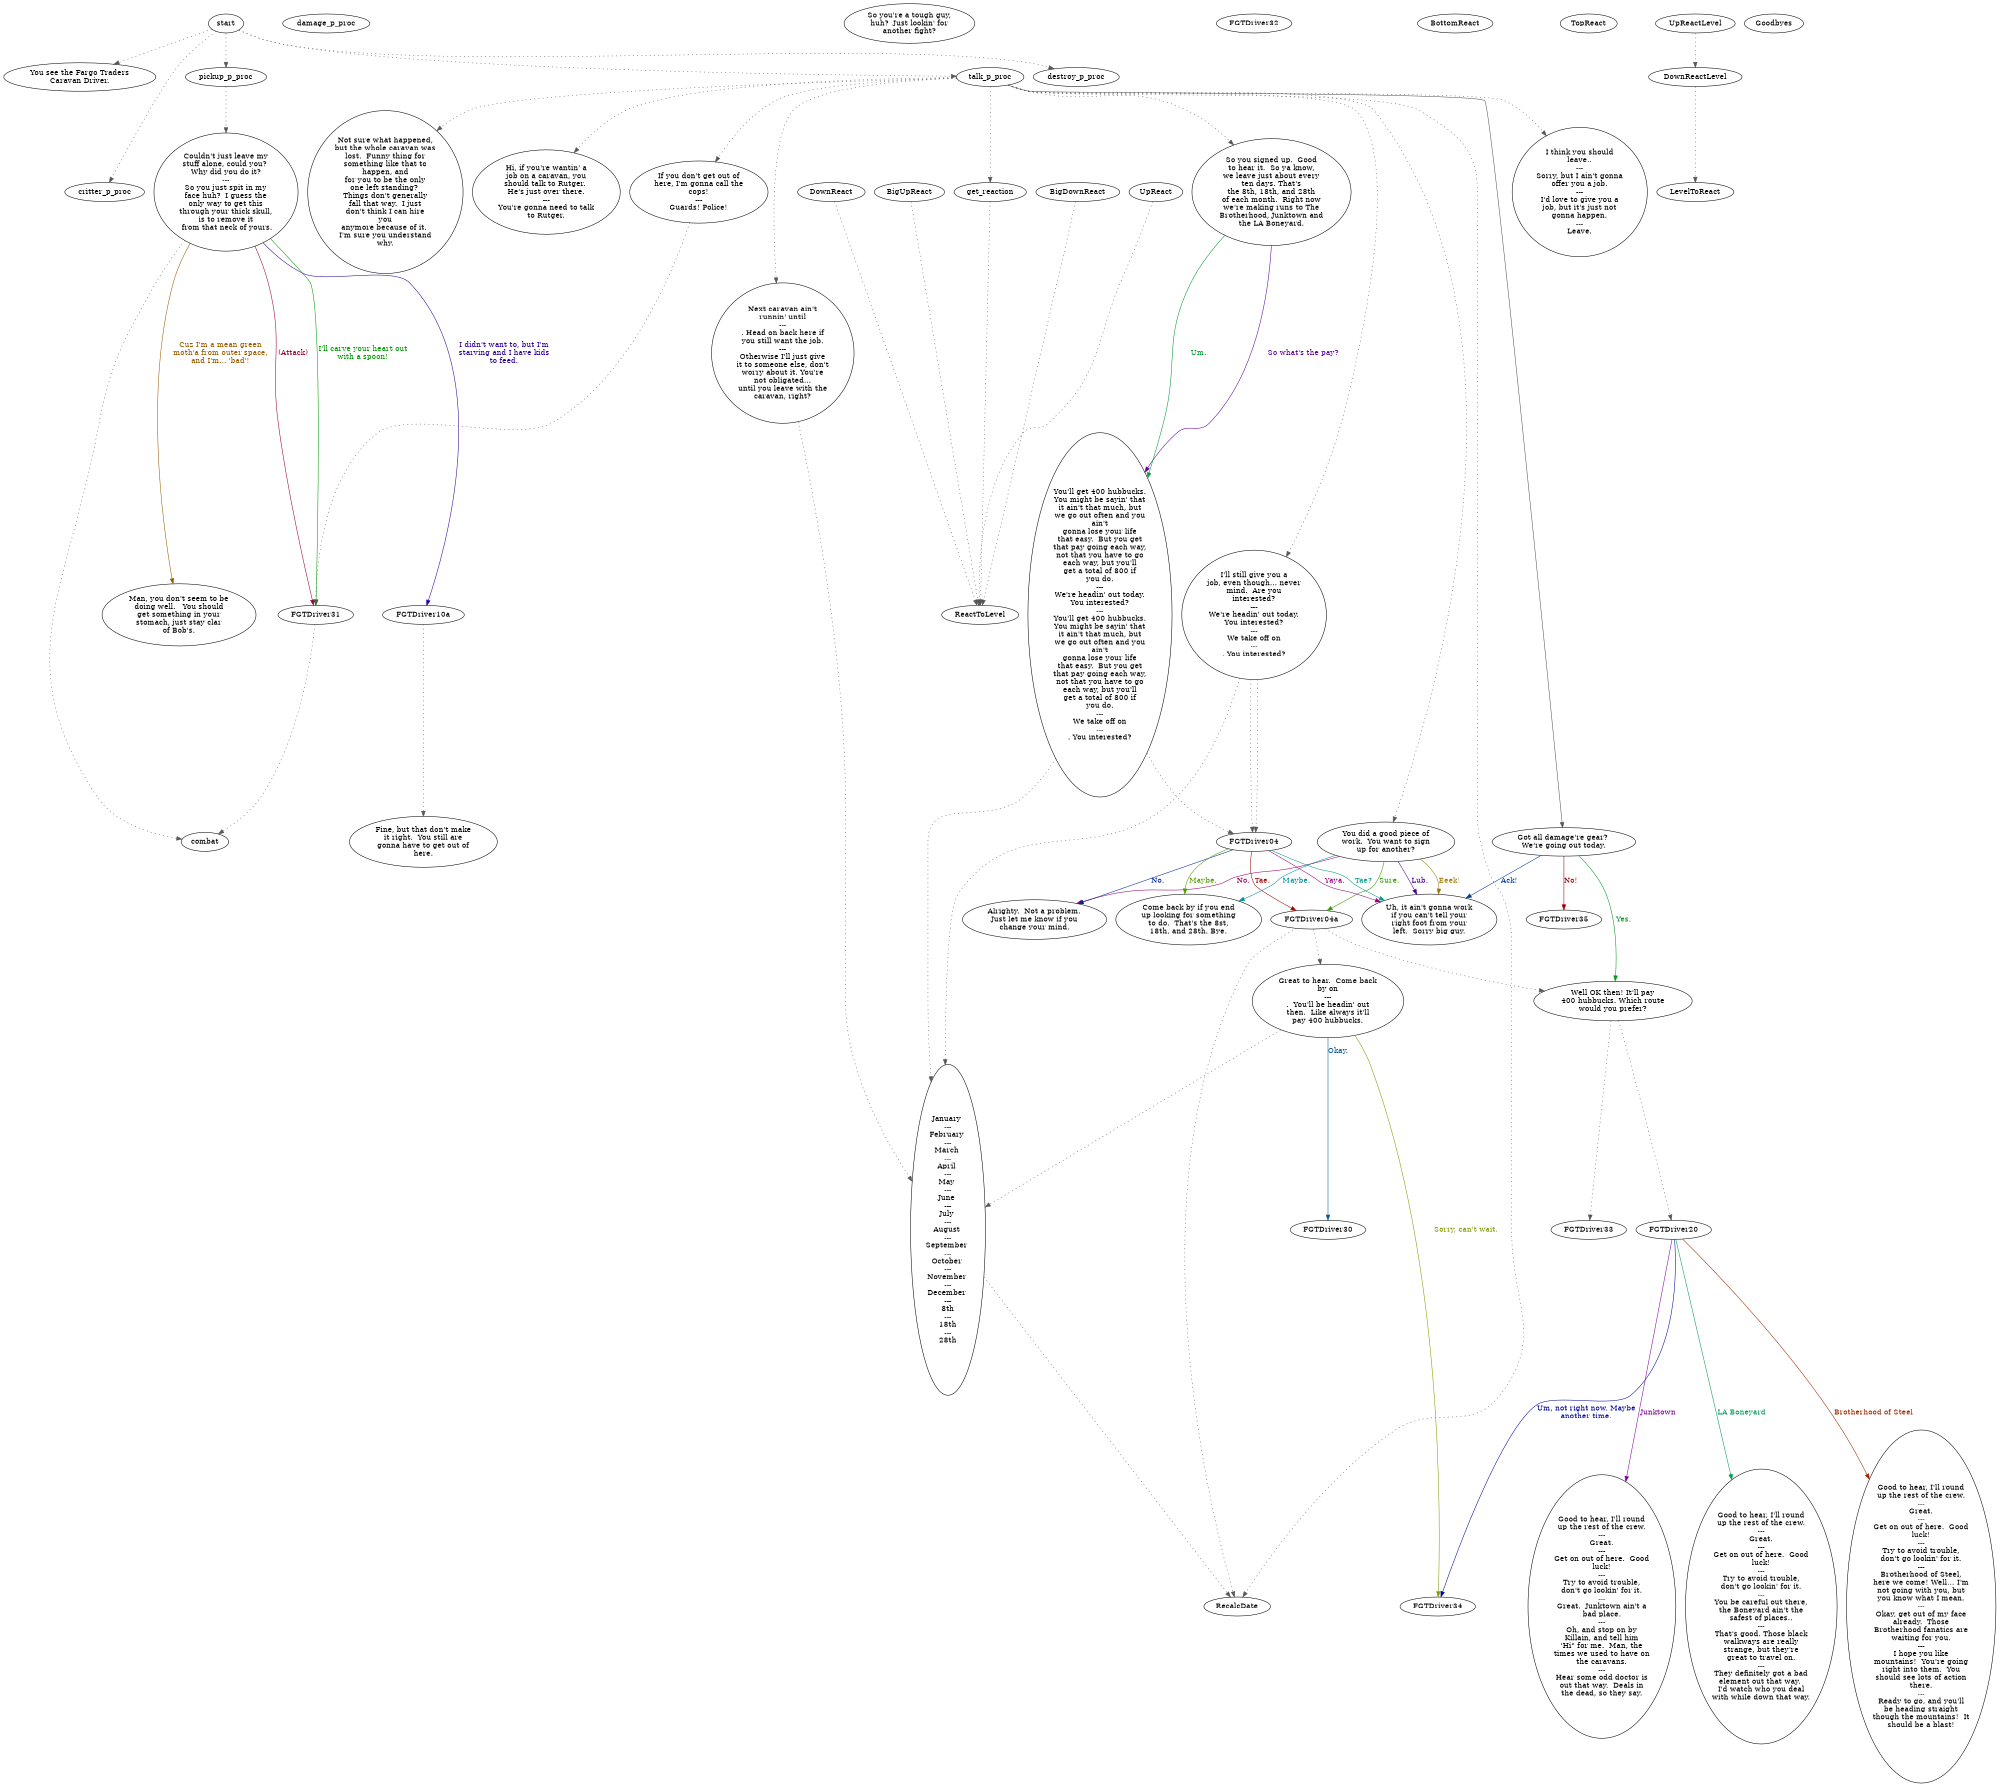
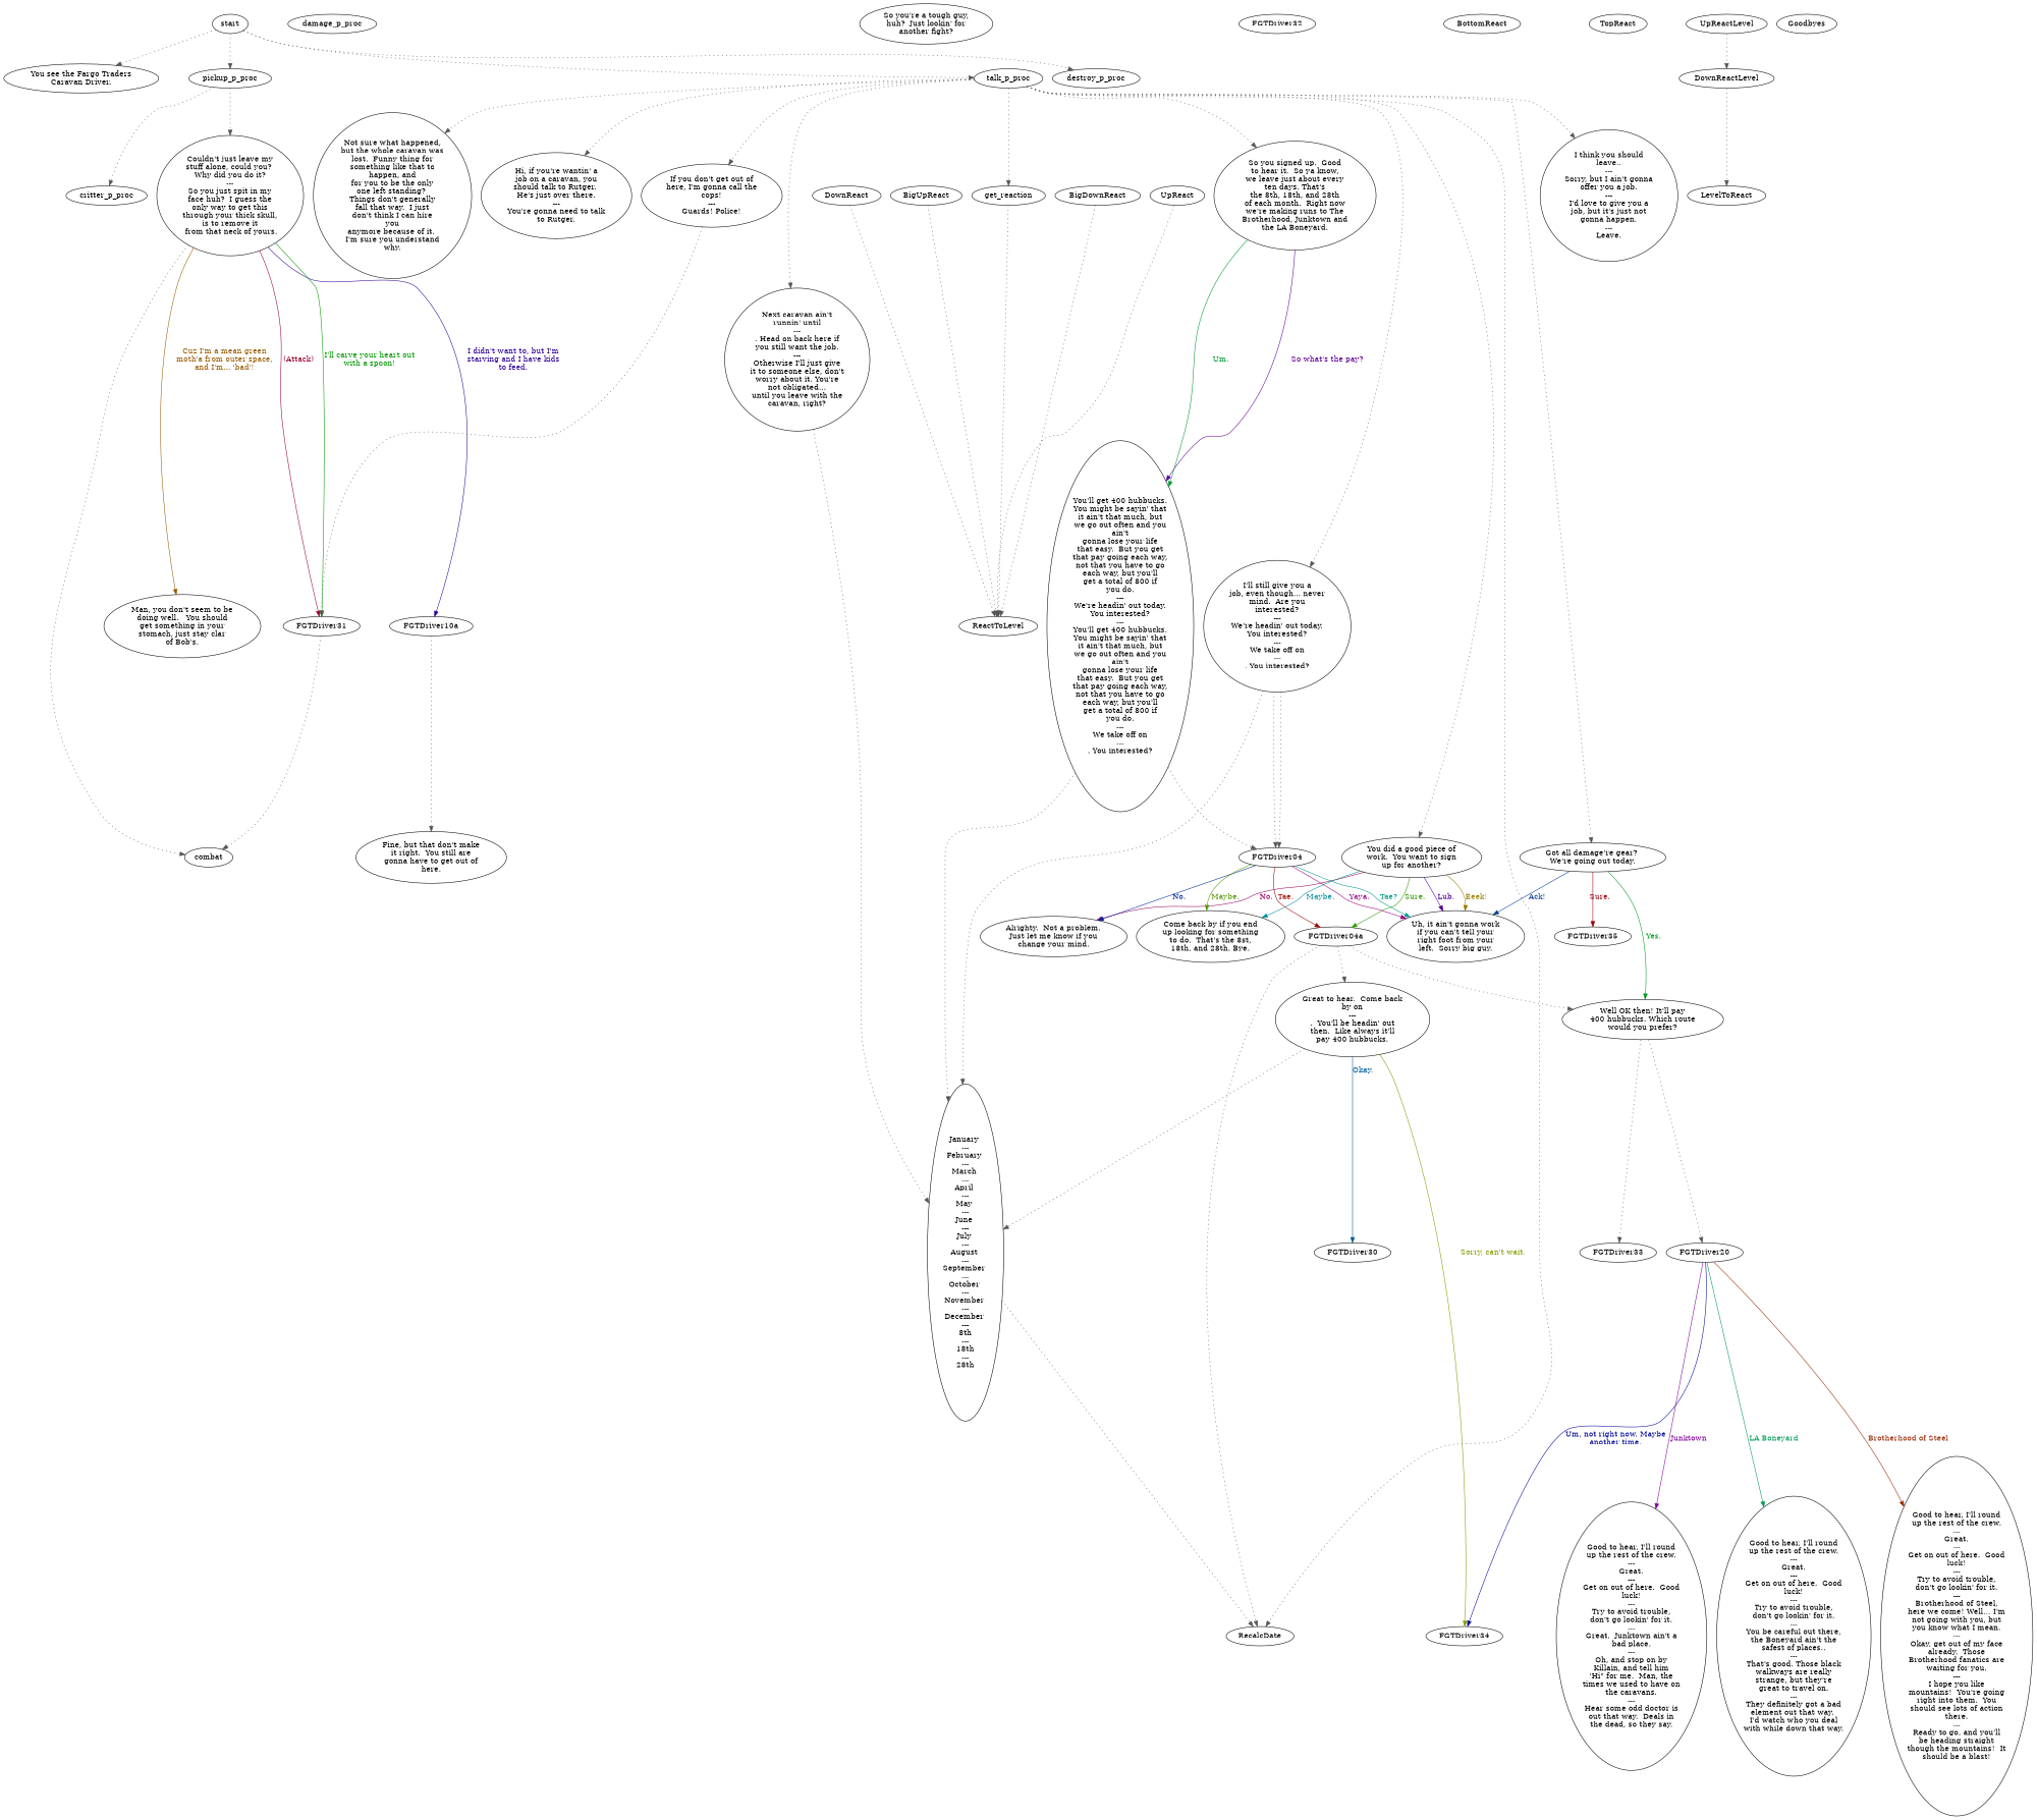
  digraph {
    node [color="#000000" fillcolor="#FFFFFF" style=filled]
    edge [color="#555555" style=dotted]
    n1 [label="You see the Fargo Traders\nCaravan Driver."]
    start
    pickup_p_proc
    talk_p_proc
    critter_p_proc
    destroy_p_proc
    n7 [label="Couldn't just leave my\nstuff alone, could you? \nWhy did you do it?\n---\nSo you just spit in my\nface huh?  I guess the\nonly way to get this\nthrough your thick skull,\nis to remove it\n from that neck of yours."]
    get_reaction
    RecalcDate
    n10 [label="If you don't get out of\nhere, I'm gonna call the\ncops!\n---\nGuards! Police!"]
    n11 [label="I think you should\nleave..\n---\nSorry, but I ain't gonna\noffer you a job.\n---\nI'd love to give you a\njob, but it's just not\ngonna happen.\n---\nLeave."]
    n12 [label="Not sure what happened,\nbut the whole caravan was\nlost.  Funny thing for\nsomething like that to\nhappen, and\nfor you to be the only\none left standing? \nThings don't generally\nfall that way.  I just\ndon't think I can hire\nyou\nanymore because of it. \nI'm sure you understand\nwhy."]
    n13 [label="You did a good piece of\nwork.  You want to sign\nup for another?"]
    n14 [label="Hi, if you're wantin' a\njob on a caravan, you\nshould talk to Rutger. \nHe's just over there.\n---\nYou're gonna need to talk\nto Rutger."]
    n15 [label="So you signed up.  Good\nto hear it.  So ya know,\nwe leave just about every\nten days. That's\nthe 8th, 18th, and 28th\nof each month.  Right now\nwe're making runs to The\nBrotherhood, Junktown and\nthe LA Boneyard."]
    n16 [label="I'll still give you a\njob, even though... never\nmind.  Are you\ninterested?\n---\nWe're headin' out today.\nYou interested?\n---\n We take off on \n---\n. You interested?"]
    n17 [label="Got all damage're gear? \nWe're going out today."]
    n18 [label="Next caravan ain't\nrunnin' until\n---\n. Head on back here if\nyou still want the job.\n---\nOtherwise I'll just give\nit to someone else, don't\nworry about it. You're\nnot obligated...\nuntil you leave with the\ncaravan, right?"]
    combat
    n20 [label="Man, you don't seem to be\ndoing well.   You should\nget something in your\nstomach, just stay clar\nof Bob's."]
    FGTDriver10a
    FGTDriver31
    ReactToLevel
    FGTDriver04a
    n25 [label="Alrighty.  Not a problem.\nJust let me know if you\nchange your mind."]
    n26 [label="Come back by if you end\nup looking for something\nto do.  That's the 8st,\n18th, and 28th. Bye."]
    n27 [label="Uh, it ain't gonna work\nif you can't tell your\nright foot from your\nleft.  Sorry big guy."]
    n28 [label="You'll get 400 hubbucks.\nYou might be sayin' that\nit ain't that much, but\nwe go out often and you\nain't\ngonna lose your life\nthat easy.  But you get\nthat pay going each way,\nnot that you have to go\neach way, but you'll\nget a total of 800 if\nyou do.\n---\nWe're headin' out today.\nYou interested?\n---\nYou'll get 400 hubbucks.\nYou might be sayin' that\nit ain't that much, but\nwe go out often and you\nain't\ngonna lose your life\nthat easy.  But you get\nthat pay going each way,\nnot that you have to go\neach way, but you'll\nget a total of 800 if\nyou do.\n---\n We take off on \n---\n. You interested?"]
    n29 [label="January \n---\nFebruary \n---\nMarch \n---\nApril \n---\nMay \n---\nJune \n---\nJuly \n---\nAugust \n---\nSeptember \n---\nOctober \n---\nNovember \n---\nDecember \n---\n8th\n---\n18th\n---\n28th"]
    FGTDriver04
    n31 [label="Well OK then! It'll pay\n400 hubbucks. Which route\nwould you prefer?"]
    FGTDriver35
    n33 [label="Fine, but that don't make\nit right.  You still are\ngonna have to get out of\nhere."]
    n34 [label="Great to hear.  Come back\nby on\n---\n.  You'll be headin' out\nthen.  Like always it'll\npay 400 hubbucks."]
    FGTDriver33
    FGTDriver20
    damage_p_proc
    FGTDriver30
    FGTDriver34
    n40 [label="Good to hear, I'll round\nup the rest of the crew.\n---\nGreat.\n---\nGet on out of here.  Good\nluck!\n---\nTry to avoid trouble,\ndon't go lookin' for it.\n---\nGreat.  Junktown ain't a\nbad place.\n---\nOh, and stop on by\nKillain, and tell him\n'Hi\" for me.  Man, the\ntimes we used to have on\nthe caravans.\n---\nHear some odd doctor is\nout that way.  Deals in\nthe dead, so they say."]
    n41 [label="Good to hear, I'll round\nup the rest of the crew.\n---\nGreat.\n---\nGet on out of here.  Good\nluck!\n---\nTry to avoid trouble,\ndon't go lookin' for it.\n---\nYou be careful out there,\nthe Boneyard ain't the\nsafest of places..\n---\nThat's good. Those black\nwalkways are really\nstrange, but they're\ngreat to travel on.\n---\nThey definitely got a bad\nelement out that way. \nI'd watch who you deal\nwith while down that way."]
    n42 [label="Good to hear, I'll round\nup the rest of the crew.\n---\nGreat.\n---\nGet on out of here.  Good\nluck!\n---\nTry to avoid trouble,\ndon't go lookin' for it.\n---\nBrotherhood of Steel,\nhere we come! Well… I'm\nnot going with you, but\nyou know what I mean.\n---\nOkay, get out of my face\nalready.  Those\nBrotherhood fanatics are\nwaiting for you.\n---\nI hope you like\nmountains!  You're going\nright into them.  You\nshould see lots of action\nthere.\n---\nReady to go, and you'll\nbe heading straight\nthough the mountains!  It\nshould be a blast!"]
    n43 [label="So you're a tough guy,\nhuh?  Just lookin' for\nanother fight?"]
    FGTDriver32
    UpReact
    DownReact
    BottomReact
    TopReact
    BigUpReact
    BigDownReact
    UpReactLevel
    DownReactLevel
    LevelToReact
    Goodbyes
    start -> n1
    start -> pickup_p_proc
    start -> talk_p_proc
-   start -> critter_p_proc
+   pickup_p_proc -> critter_p_proc
    start -> destroy_p_proc
    pickup_p_proc -> n7
    talk_p_proc -> get_reaction
    talk_p_proc -> RecalcDate
    talk_p_proc -> n10
    talk_p_proc -> n11
    talk_p_proc -> n12
    talk_p_proc -> n13
    talk_p_proc -> n14
    talk_p_proc -> n15
    talk_p_proc -> n16
-   talk_p_proc -> n17 [style=solid]
+   talk_p_proc -> n17
    talk_p_proc -> n18
    n7 -> combat
    n7 -> n20 [color="#995A00" fontcolor="#995A00" label="Cuz I'm a mean green\nmoth'a from outer space,\nand I'm... 'bad'!" style=""]
    n7 -> FGTDriver10a [color="#2D0099" fontcolor="#2D0099" label="I didn't want to, but I'm\nstarving and I have kids\nto feed." style=""]
    n7 -> FGTDriver31 [color="#009901" fontcolor="#009901" label="I'll carve your heart out\nwith a spoon!" style=""]
    n7 -> FGTDriver31 [color="#99002C" fontcolor="#99002C" label="(Attack)" style=""]
    get_reaction -> ReactToLevel
    n10 -> FGTDriver31
    n13 -> FGTDriver04a [color="#329900" fontcolor="#329900" label="Sure." style=""]
    n13 -> n25 [color="#99005F" fontcolor="#99005F" label="No." style=""]
    n13 -> n26 [color="#008C99" fontcolor="#008C99" label="Maybe." style=""]
    n13 -> n27 [color="#997A00" fontcolor="#997A00" label="Eeek!" style=""]
    n13 -> n27 [color="#4D0099" fontcolor="#4D0099" label="Lub." style=""]
    n15 -> n28 [color="#610099" fontcolor="#610099" label="So what's the pay?" style=""]
    n15 -> n28 [color="#009934" fontcolor="#009934" label="Um." style=""]
    n16 -> n29
    n16 -> FGTDriver04
    n16 -> FGTDriver04
    n17 -> n27 [color="#003999" fontcolor="#003999" label="Ack!" style=""]
    n17 -> n31 [color="#009920" fontcolor="#009920" label="Yes." style=""]
-   n17 -> FGTDriver35 [color="#99000C" fontcolor="#99000C" label="No!" style=""]
+   n17 -> FGTDriver35 [color="#99000C" fontcolor="#99000C" label="Sure." style=""]
    n18 -> n29
    FGTDriver10a -> n33
    FGTDriver31 -> combat
    FGTDriver04a -> RecalcDate
    FGTDriver04a -> n31
    FGTDriver04a -> n34
    n28 -> n29
    n28 -> FGTDriver04
    n29 -> RecalcDate
    FGTDriver04 -> FGTDriver04a [color="#990700" fontcolor="#990700" label="Tae. " style=""]
    FGTDriver04 -> n25 [color="#002599" fontcolor="#002599" label="No." style=""]
    FGTDriver04 -> n26 [color="#529900" fontcolor="#529900" label="Maybe." style=""]
    FGTDriver04 -> n27 [color="#99007F" fontcolor="#99007F" label="Yaya." style=""]
    FGTDriver04 -> n27 [color="#009987" fontcolor="#009987" label="Tae?" style=""]
    n31 -> FGTDriver33
    n31 -> FGTDriver20
    n34 -> n29
    n34 -> FGTDriver30 [color="#005999" fontcolor="#005999" label="Okay." style=""]
    n34 -> FGTDriver34 [color="#859900" fontcolor="#859900" label="Sorry, can't wait." style=""]
    FGTDriver20 -> FGTDriver34 [color="#000699" fontcolor="#000699" label="Um, not right now. Maybe\nanother time." style=""]
    FGTDriver20 -> n40 [color="#800099" fontcolor="#800099" label=Junktown style=""]
    FGTDriver20 -> n41 [color="#009954" fontcolor="#009954" label="LA Boneyard " style=""]
    FGTDriver20 -> n42 [color="#992700" fontcolor="#992700" label="Brotherhood of Steel " style=""]
    UpReact -> ReactToLevel
    DownReact -> ReactToLevel
    BigUpReact -> ReactToLevel
    BigDownReact -> ReactToLevel
    UpReactLevel -> DownReactLevel
    DownReactLevel -> LevelToReact
  }
